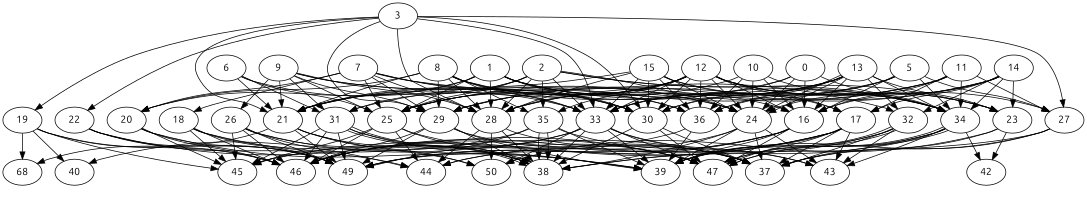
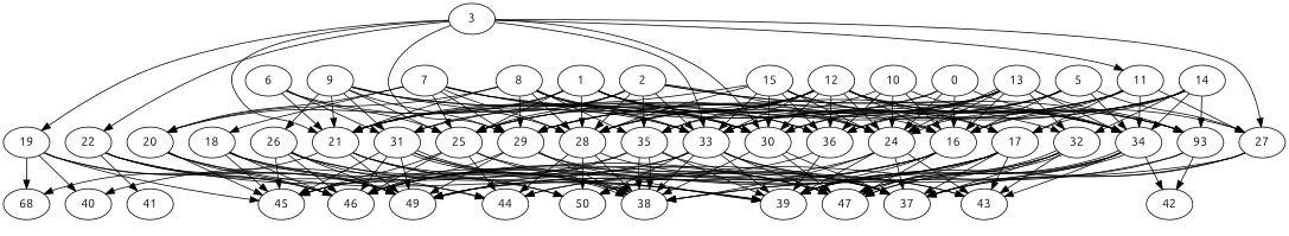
  digraph {
    fontname=Ubuntu
    node [alpha=0.15 fontname=Ubuntu]
    edge [fontname=Ubuntu]
    1 [alpha=0.11 expect_size=51777536]
    16 [expect_size=5765120]
    20 [alpha=0.08 expect_size=15946752]
    21 [alpha=0.06 expect_size=23349248]
    24 [alpha=0.07 expect_size=12100608]
    25 [alpha=0.19 expect_size=47455232]
    28 [alpha=0.14 expect_size=47403008]
    30 [alpha=0.18 expect_size=34741248]
    34 [alpha=0.17 expect_size=51276800]
    36 [expect_size=19898368]
    39 [alpha=0.09 expect_size=45870080]
    44 [alpha=0.16 expect_size=45198336]
    46 [alpha=0.19 expect_size=30518272]
    47 [alpha=0.01 expect_size=19396608]
    49 [alpha=0.03 expect_size=5356544]
    45 [expect_size=39292928]
    50 [alpha=0.17 expect_size=26899456]
    n18 [alpha=0.01 expect_size=18390016 label=68]
    38 [alpha=0.14 expect_size=11757568]
    37 [alpha=0.20 expect_size=47407104]
    43 [expect_size=32939008]
    42 [alpha=0.17 expect_size=42303488]
    2 [alpha=0.05 expect_size=39574528]
-   23 [expect_size=44681216]
+   23 [expect_size=44681216 label=93]
    31 [alpha=0.08 expect_size=7329792]
    33 [alpha=0.05 expect_size=15466496]
    35 [alpha=0.16 expect_size=21602304]
    40 [alpha=0.08 expect_size=28214272]
    3 [alpha=0.02 expect_size=18357248]
    19 [alpha=0.11 expect_size=51846144]
    22 [alpha=0.18 expect_size=39949312]
    27 [alpha=0.05 expect_size=50247680]
    29 [alpha=0.13 expect_size=9433088]
+   41 [expect_size=22359040]
    n35 [alpha=0.03 expect_size=40054784 label=0]
    5 [alpha=0.14 expect_size=51511296]
    6 [alpha=0.05 expect_size=6483968]
    7 [alpha=0.05 expect_size=7243776]
    18 [alpha=0.04 expect_size=30285824]
    32 [alpha=0.16 expect_size=20918272]
    8 [alpha=0.09 expect_size=43789312]
    9 [alpha=0.05 expect_size=25271296]
    26 [alpha=0.12 expect_size=14908416]
    10 [alpha=0.03 expect_size=21623808]
    11 [alpha=0.07 expect_size=19244032]
    17 [alpha=0.19 expect_size=17704960]
    12 [alpha=0.02 expect_size=44503040]
    13 [alpha=0.06 expect_size=8990720]
    14 [expect_size=12639232]
    15 [alpha=0.06 expect_size=20538368]
    1 -> 16
    1 -> 20
    1 -> 21
    1 -> 24
    1 -> 25
    1 -> 28
    1 -> 30
    1 -> 34
    1 -> 36
    16 -> 39
    16 -> 44
    16 -> 46
    16 -> 47
    16 -> 49
    20 -> 39
    20 -> 46
    20 -> 49
    20 -> 45
    21 -> 39
    21 -> 49
    21 -> 50
    21 -> n18
    21 -> 38
    24 -> 39
    24 -> 44
    24 -> 38
    24 -> 37
    24 -> 43
    25 -> 44
    25 -> 46
    25 -> 45
    25 -> 38
    25 -> 37
    28 -> 44
    28 -> 50
    28 -> 38
    28 -> 37
    30 -> 47
    30 -> 38
    30 -> 37
    34 -> 39
    34 -> 47
    34 -> 47
    34 -> 38
    34 -> 37
    34 -> 43
    34 -> 42
    36 -> 39
    36 -> 46
    2 -> 21
    2 -> 24
    2 -> 25
    2 -> 28
    2 -> 34
    2 -> 23
    2 -> 31
    2 -> 33
    2 -> 35
    23 -> 50
    23 -> 37
    23 -> 42
    31 -> 39
    31 -> 46
    31 -> 47
    31 -> 49
    31 -> 45
    31 -> 38
    31 -> 38
    33 -> 39
    33 -> 46
    33 -> 47
    33 -> 45
    33 -> 50
    33 -> 38
    33 -> 37
    33 -> 43
    35 -> 39
    35 -> 49
    35 -> 38
    35 -> 38
    35 -> 43
    35 -> 40
    3 -> 21
-   3 -> 28
+   3 -> 11
    3 -> 30
    3 -> 33
    3 -> 19
    3 -> 22
    3 -> 27
    3 -> 29
    19 -> 46
    19 -> 49
    19 -> 45
    19 -> n18
    19 -> 40
    22 -> 44
    22 -> 46
    22 -> 47
    22 -> 49
+   22 -> 41
    27 -> 39
    27 -> 49
    27 -> 37
    29 -> 39
    29 -> 46
    29 -> 49
    29 -> 38
    29 -> 37
    n35 -> 16
    n35 -> 21
    n35 -> 24
    n35 -> 34
    n35 -> 33
    5 -> 16
    5 -> 34
    5 -> 36
    5 -> 31
    5 -> 33
    5 -> 27
    6 -> 21
    6 -> 25
    6 -> 31
    6 -> 33
    7 -> 20
    7 -> 25
    7 -> 28
    7 -> 30
    7 -> 33
    7 -> 29
    7 -> 18
    7 -> 32
    18 -> 46
    18 -> 47
    18 -> 49
    18 -> 45
    18 -> 50
    32 -> 39
    32 -> 47
    32 -> 47
    32 -> 38
    32 -> 37
    32 -> 43
    8 -> 20
    8 -> 21
    8 -> 28
    8 -> 30
    8 -> 34
    8 -> 36
    8 -> 33
    8 -> 35
    8 -> 29
    9 -> 21
    9 -> 24
    9 -> 25
    9 -> 28
    9 -> 30
    9 -> 31
    9 -> 29
    9 -> 26
    26 -> 44
    26 -> 46
    26 -> 49
    26 -> 45
    26 -> 38
    26 -> 37
    10 -> 16
    10 -> 24
-   10 -> 25
+   10 -> 35
    10 -> 34
    10 -> 36
    11 -> 16
    11 -> 25
    11 -> 30
    11 -> 34
    11 -> 27
    11 -> 29
    11 -> 17
    17 -> 39
    17 -> 46
    17 -> 47
    17 -> 49
    17 -> 45
    17 -> 37
    17 -> 43
    12 -> 16
    12 -> 21
    12 -> 24
    12 -> 25
    12 -> 28
    12 -> 30
    12 -> 34
    12 -> 36
    12 -> 23
    12 -> 33
    12 -> 35
    12 -> 27
    12 -> 29
    12 -> 17
    13 -> 16
    13 -> 24
    13 -> 24
    13 -> 25
    13 -> 28
    13 -> 30
    13 -> 34
    13 -> 36
    13 -> 23
    13 -> 33
    13 -> 32
    14 -> 16
    14 -> 24
    14 -> 28
    14 -> 34
    14 -> 23
    14 -> 29
    14 -> 32
    14 -> 17
    15 -> 21
    15 -> 24
    15 -> 28
    15 -> 30
    15 -> 36
    15 -> 23
    15 -> 33
    15 -> 17
  }
